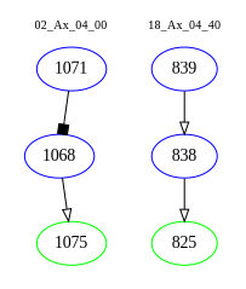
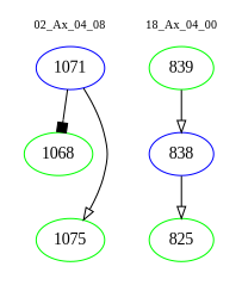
  digraph {
    fontname="Liberation Serif"
    node [color=blue fontname="Liberation Serif"]
    edge [arrowhead=onormal color=black fontname="Liberation Serif"]
    n1 [label=1071]
-   n2 [label=1068]
+   n2 [color=green label=1068]
    n3 [color=green label=1075]
    n4 [label=838]
    n5 [color=green label=825]
-   n6 [label=839]
+   n6 [color=green label=839]
    subgraph cluster_1 {
      color=white
      fontsize=10
-     label="02_Ax_04_00"
+     label="02_Ax_04_08"
      n1
      n2
      n3
    }
    subgraph cluster_2 {
      color=white
      fontsize=10
-     label="18_Ax_04_40"
+     label="18_Ax_04_00"
      n4
      n5
      n6
    }
    n1 -> n2 [arrowhead=box]
-   n2 -> n3
+   n1 -> n3
    n4 -> n5
    n6 -> n4
  }
